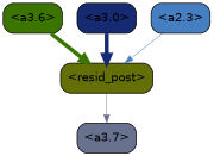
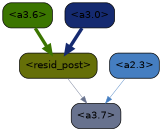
  strict digraph {
    splines=true
    node [color=black fontname=Helvetica shape=box style="filled, rounded"]
    edge [penwidth=0.6]
    "<a3.7>" [fillcolor="#68728e"]
    "<resid_post>" [fillcolor="#656f08"]
    "<a3.6>" [fillcolor="#3b7500"]
    "<a3.0>" [fillcolor="#152a70"]
    "<a2.3>" [fillcolor="#457ec1"]
    "<resid_post>" -> "<a3.7>" [color="#68728e"]
    "<a3.6>" -> "<resid_post>" [color="#3b7500" penwidth=4.746312499046326]
    "<a3.0>" -> "<resid_post>" [color="#152a70" penwidth=4.896343111991882]
-   "<a2.3>" -> "<resid_post>" [color="#457ec1"]
+   "<a2.3>" -> "<a3.7>" [color="#457ec1"]
  }
